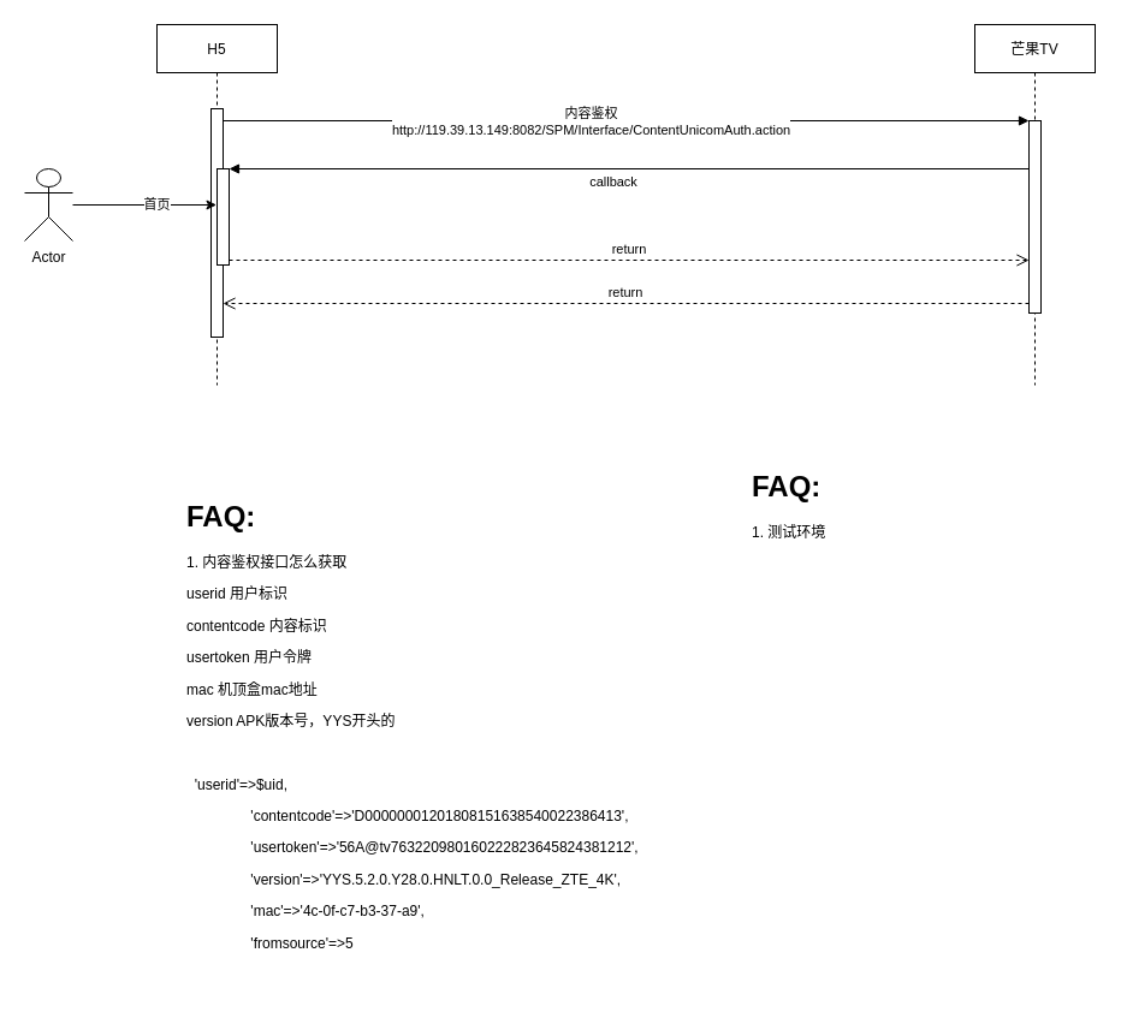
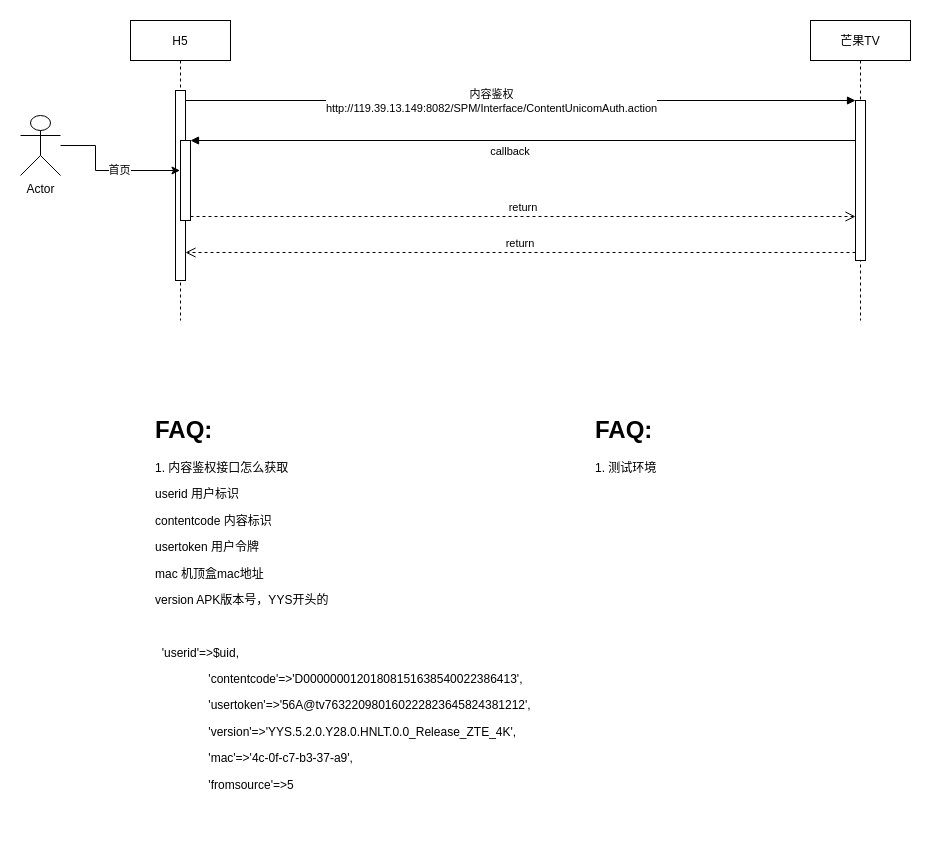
  <mxCell id="0" />
  <mxCell id="1" parent="0" />
  <mxCell id="2" value="H5" style="shape=umlLifeline;perimeter=lifelinePerimeter;container=1;collapsible=0;recursiveResize=0;rounded=0;shadow=0;strokeWidth=1;" parent="1" vertex="1"><mxGeometry x="130" y="20" width="100" height="300" as="geometry" /></mxCell>
  <mxCell id="3" value="" style="points=[];perimeter=orthogonalPerimeter;rounded=0;shadow=0;strokeWidth=1;" parent="2" vertex="1"><mxGeometry x="45" y="70" width="10" height="190" as="geometry" /></mxCell>
  <mxCell id="4" value="" style="points=[];perimeter=orthogonalPerimeter;rounded=0;shadow=0;strokeWidth=1;" parent="2" vertex="1"><mxGeometry x="50" y="120" width="10" height="80" as="geometry" /></mxCell>
  <mxCell id="5" value="芒果TV" style="shape=umlLifeline;perimeter=lifelinePerimeter;container=1;collapsible=0;recursiveResize=0;rounded=0;shadow=0;strokeWidth=1;" parent="1" vertex="1"><mxGeometry x="810" y="20" width="100" height="300" as="geometry" /></mxCell>
  <mxCell id="6" value="" style="points=[];perimeter=orthogonalPerimeter;rounded=0;shadow=0;strokeWidth=1;" parent="5" vertex="1"><mxGeometry x="45" y="80" width="10" height="160" as="geometry" /></mxCell>
  <mxCell id="7" value="return" style="verticalAlign=bottom;endArrow=open;dashed=1;endSize=8;exitX=0;exitY=0.95;shadow=0;strokeWidth=1;" parent="1" source="6" target="3" edge="1"><mxGeometry relative="1" as="geometry"><mxPoint x="285" y="176" as="targetPoint" /></mxGeometry></mxCell>
  <mxCell id="8" value="" style="verticalAlign=bottom;endArrow=block;entryX=0;entryY=0;shadow=0;strokeWidth=1;" parent="1" source="3" target="6" edge="1"><mxGeometry relative="1" as="geometry"><mxPoint x="285" y="100" as="sourcePoint" /></mxGeometry></mxCell>
  <mxCell id="9" value="内容鉴权&lt;br&gt;http://119.39.13.149:8082/SPM/Interface/ContentUnicomAuth.action" style="edgeLabel;html=1;align=center;verticalAlign=middle;resizable=0;points=[];" vertex="1" connectable="0" parent="8"><mxGeometry x="-0.165" relative="1" as="geometry"><mxPoint x="25" as="offset" /></mxGeometry></mxCell>
  <mxCell id="10" value="callback" style="verticalAlign=bottom;endArrow=block;entryX=1;entryY=0;shadow=0;strokeWidth=1;" parent="1" source="6" target="4" edge="1"><mxGeometry x="0.038" y="20" relative="1" as="geometry"><mxPoint x="250" y="140" as="sourcePoint" /><mxPoint as="offset" /></mxGeometry></mxCell>
  <mxCell id="11" value="return" style="verticalAlign=bottom;endArrow=open;dashed=1;endSize=8;exitX=1;exitY=0.95;shadow=0;strokeWidth=1;" parent="1" source="4" target="6" edge="1"><mxGeometry relative="1" as="geometry"><mxPoint x="250" y="197" as="targetPoint" /></mxGeometry></mxCell>
  <mxCell id="12" style="edgeStyle=orthogonalEdgeStyle;rounded=0;orthogonalLoop=1;jettySize=auto;html=1;" edge="1" parent="1" source="14" target="2"><mxGeometry relative="1" as="geometry" /></mxCell>
  <mxCell id="13" value="首页" style="edgeLabel;html=1;align=center;verticalAlign=middle;resizable=0;points=[];" vertex="1" connectable="0" parent="12"><mxGeometry x="0.155" y="1" relative="1" as="geometry"><mxPoint as="offset" /></mxGeometry></mxCell>
- <mxCell id="14" value="Actor" style="shape=umlActor;verticalLabelPosition=bottom;verticalAlign=top;html=1;" vertex="1" parent="1"><mxGeometry x="20" y="140" width="40" height="60" as="geometry" /></mxCell>
+ <mxCell id="14" value="Actor" style="shape=umlActor;verticalLabelPosition=bottom;verticalAlign=top;html=1;" vertex="1" parent="1"><mxGeometry x="20" y="115" width="40" height="60" as="geometry" /></mxCell>
  <mxCell id="15" value="&lt;h1&gt;FAQ:&lt;/h1&gt;&lt;p&gt;1. 内容鉴权接口怎么获取&lt;/p&gt;&lt;p&gt;userid&lt;span style=&quot;&quot;&gt; &lt;/span&gt;用户标识&lt;/p&gt;&lt;p&gt;contentcode&lt;span style=&quot;&quot;&gt; &lt;/span&gt;内容标识&lt;/p&gt;&lt;p&gt;usertoken&lt;span style=&quot;&quot;&gt; &lt;/span&gt;用户令牌&lt;/p&gt;&lt;p&gt;mac&lt;span style=&quot;&quot;&gt; &lt;/span&gt;机顶盒mac地址&lt;/p&gt;&lt;p&gt;version&lt;span style=&quot;&quot;&gt; &lt;/span&gt;APK版本号，YYS开头的&lt;/p&gt;&lt;p&gt;&lt;br&gt;&lt;/p&gt;&lt;p&gt;&amp;nbsp; 'userid'=&amp;gt;$uid,&lt;/p&gt;&lt;p&gt;&amp;nbsp; &amp;nbsp; &amp;nbsp; &amp;nbsp; &amp;nbsp; &amp;nbsp; &amp;nbsp; &amp;nbsp; 'contentcode'=&amp;gt;'D00000001201808151638540022386413',&lt;/p&gt;&lt;p&gt;&amp;nbsp; &amp;nbsp; &amp;nbsp; &amp;nbsp; &amp;nbsp; &amp;nbsp; &amp;nbsp; &amp;nbsp; 'usertoken'=&amp;gt;'56A@tv763220980160222823645824381212',&lt;/p&gt;&lt;p&gt;&amp;nbsp; &amp;nbsp; &amp;nbsp; &amp;nbsp; &amp;nbsp; &amp;nbsp; &amp;nbsp; &amp;nbsp; 'version'=&amp;gt;'YYS.5.2.0.Y28.0.HNLT.0.0_Release_ZTE_4K',&lt;/p&gt;&lt;p&gt;&amp;nbsp; &amp;nbsp; &amp;nbsp; &amp;nbsp; &amp;nbsp; &amp;nbsp; &amp;nbsp; &amp;nbsp; 'mac'=&amp;gt;'4c-0f-c7-b3-37-a9',&lt;/p&gt;&lt;p&gt;&amp;nbsp; &amp;nbsp; &amp;nbsp; &amp;nbsp; &amp;nbsp; &amp;nbsp; &amp;nbsp; &amp;nbsp; 'fromsource'=&amp;gt;5&lt;/p&gt;" style="text;html=1;strokeColor=none;fillColor=none;spacing=5;spacingTop=-20;whiteSpace=wrap;overflow=hidden;rounded=0;" vertex="1" parent="1"><mxGeometry x="150" y="410" width="410" height="420" as="geometry" /></mxCell>
- <mxCell id="16" value="&lt;h1&gt;FAQ:&lt;/h1&gt;&lt;div&gt;1. 测试环境&lt;/div&gt;&lt;div&gt;&lt;br&gt;&lt;/div&gt;" style="text;html=1;strokeColor=none;fillColor=none;spacing=5;spacingTop=-20;whiteSpace=wrap;overflow=hidden;rounded=0;" vertex="1" parent="1"><mxGeometry x="620" y="385" width="190" height="120" as="geometry" /></mxCell>
+ <mxCell id="16" value="&lt;h1&gt;FAQ:&lt;/h1&gt;&lt;div&gt;1. 测试环境&lt;/div&gt;&lt;div&gt;&lt;br&gt;&lt;/div&gt;" style="text;html=1;strokeColor=none;fillColor=none;spacing=5;spacingTop=-20;whiteSpace=wrap;overflow=hidden;rounded=0;" vertex="1" parent="1"><mxGeometry x="590" y="410" width="190" height="120" as="geometry" /></mxCell>
